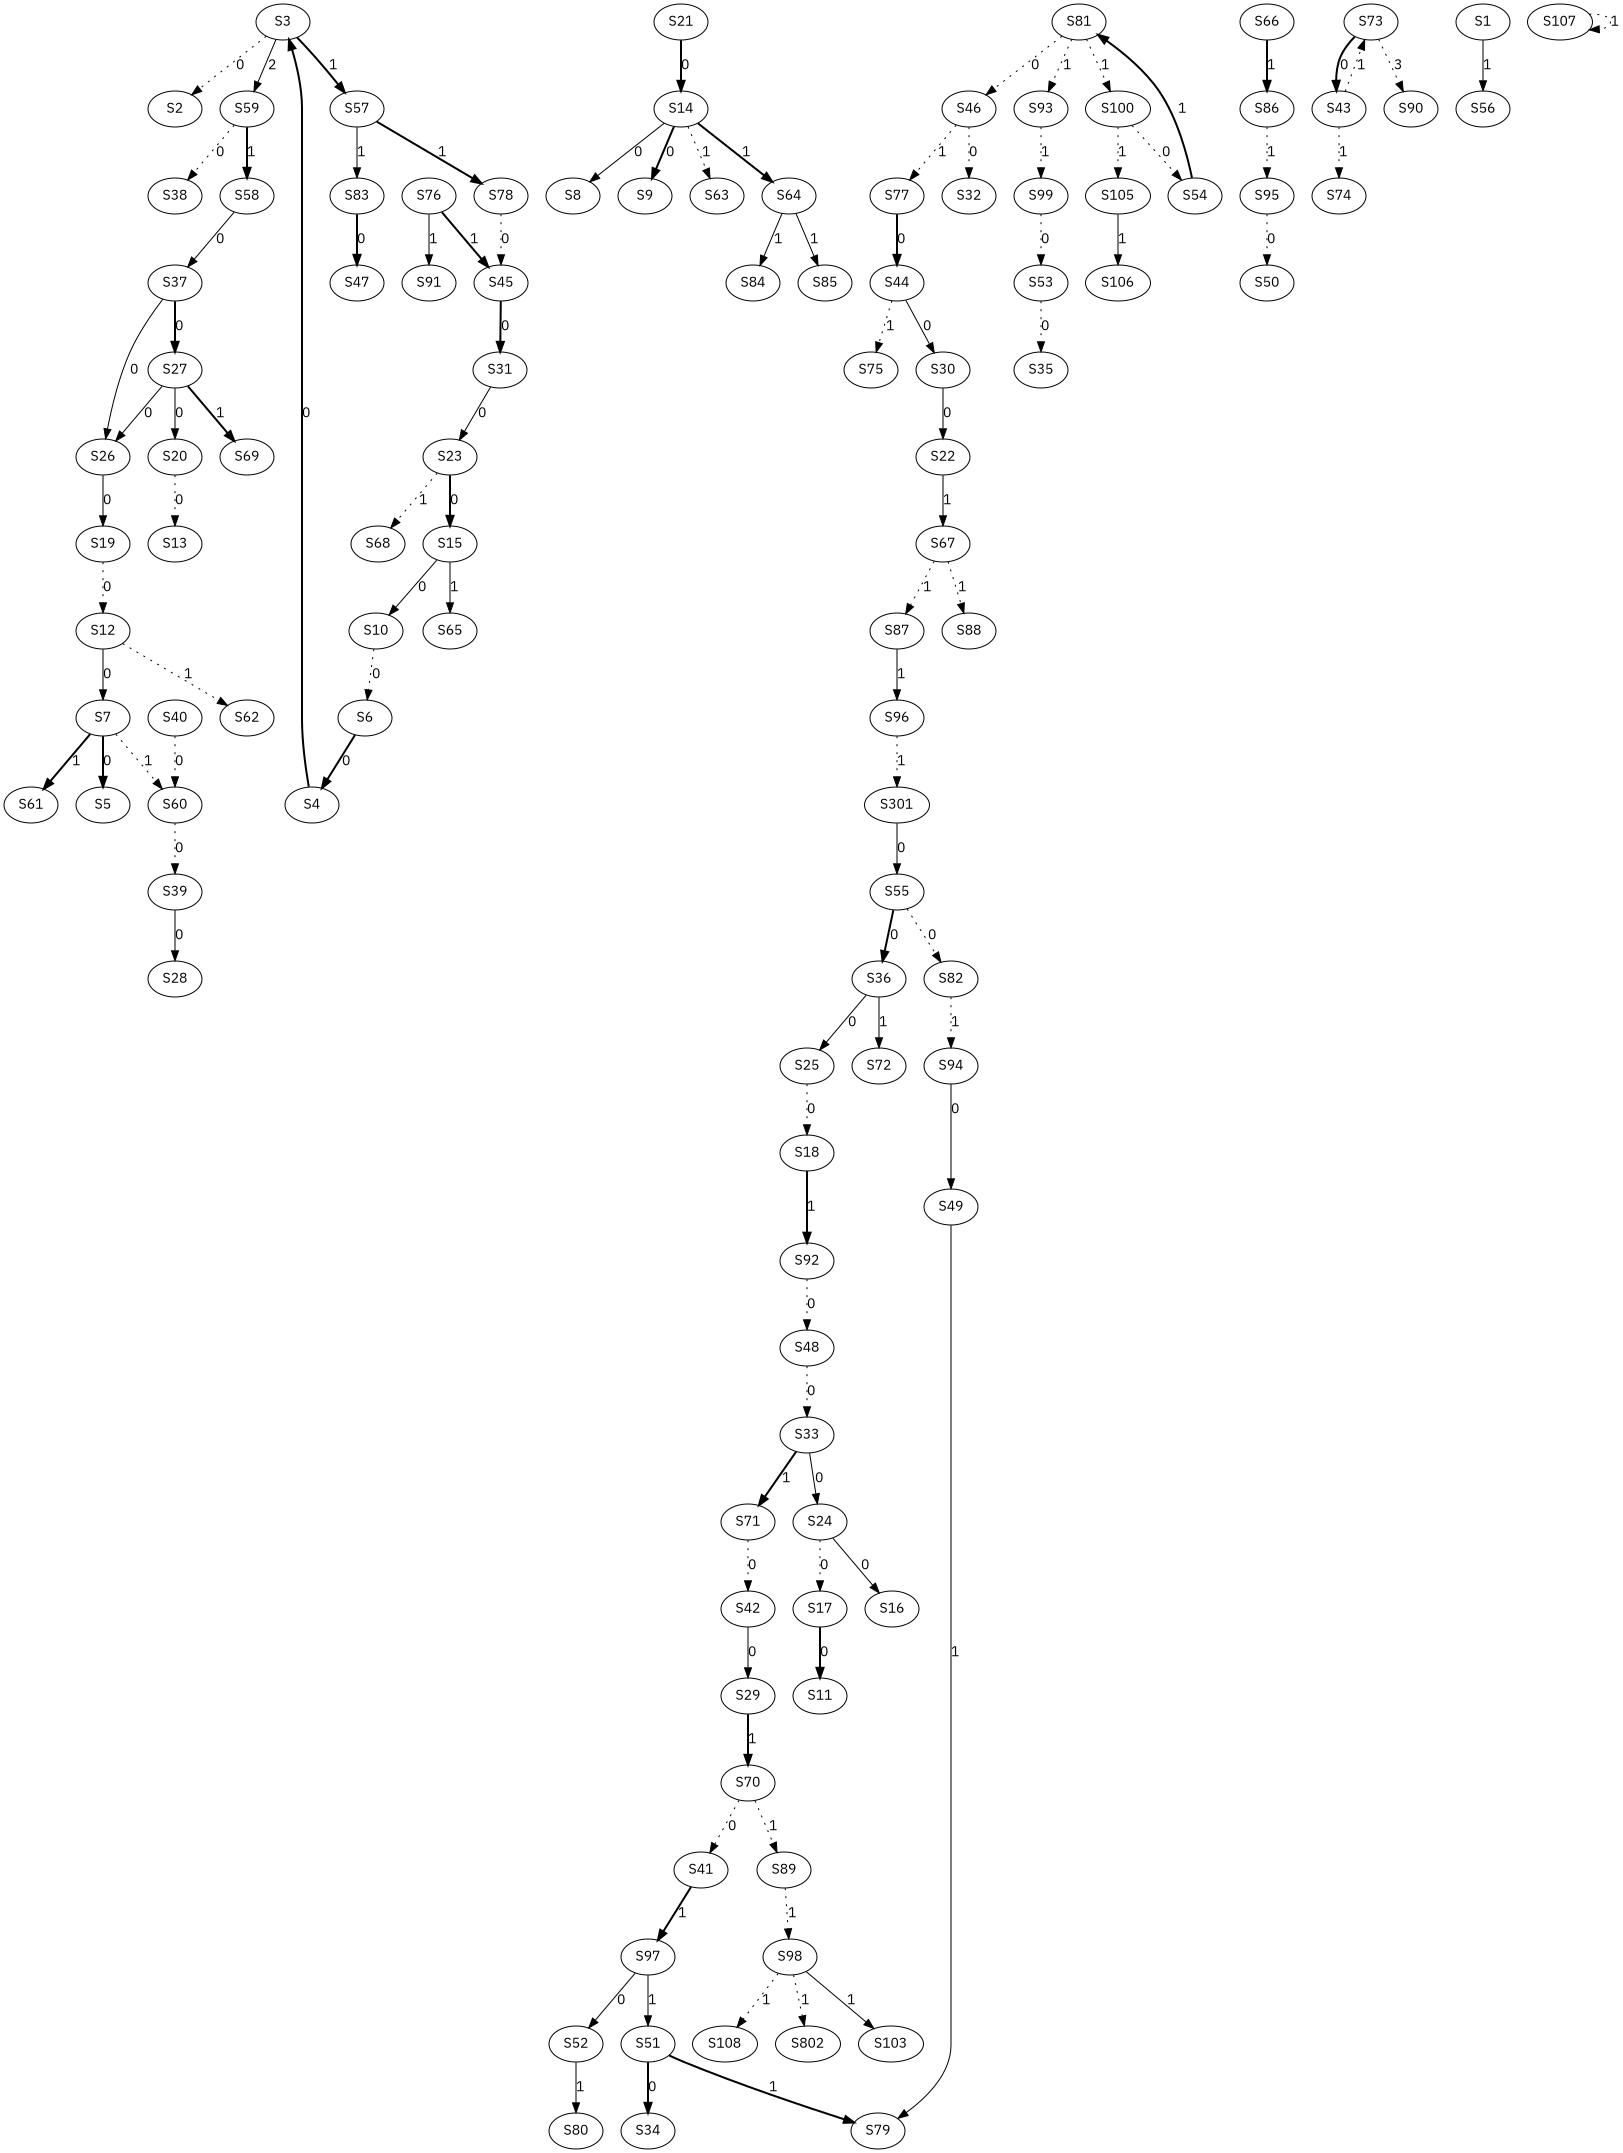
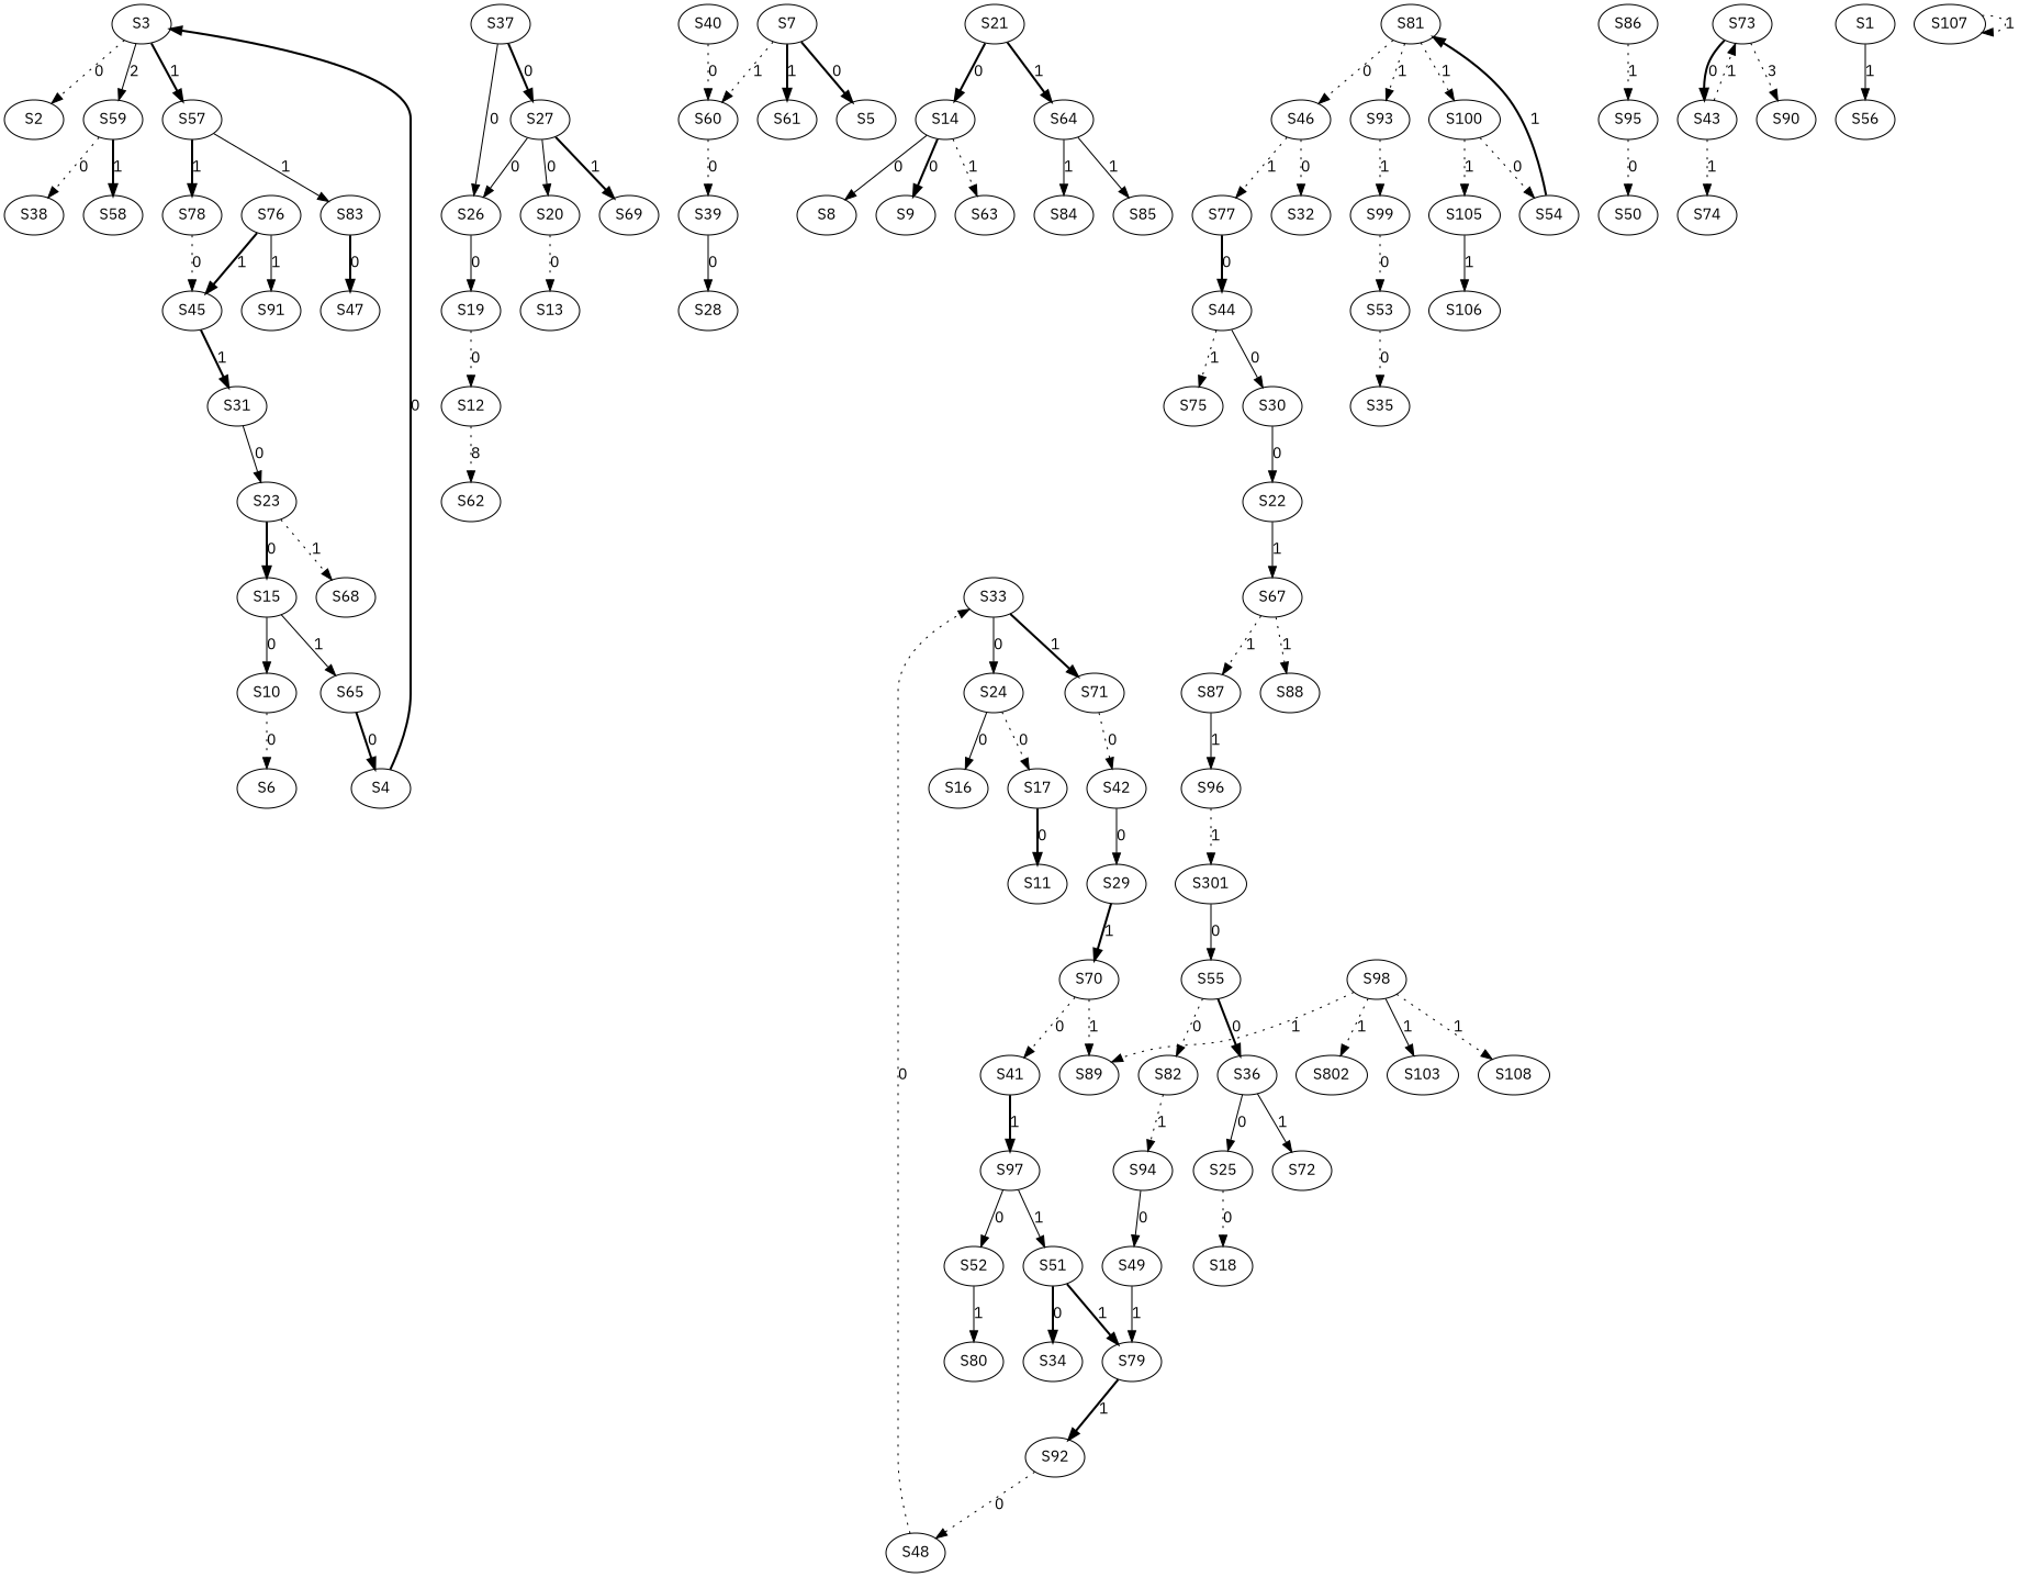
  strict digraph {
    fontname="IBM Plex Sans"
    node [fontname="IBM Plex Sans"]
    edge [fontname="IBM Plex Sans" style=dotted]
    S3
    S2
    S59
    S57
    S58
    S37
    S38
    S78
    S83
    S4
    S6
    S7
    S5
    S60
    S61
    S39
    S10
    S12
    S62
    S14
    S8
    S9
    S63
    S64
    S84
    S85
    S15
    S65
    S17
    S11
    S19
    S20
    S13
-   S66
    S86
    S21
    S23
    S68
    S24
    S16
    S25
    S18
    S26
    S27
    S69
    S30
    S22
    S67
    S87
    S88
    S31
    S33
    S71
    S42
    S36
    S72
    S28
    S29
    S70
    S41
    S89
    S44
    S75
    S45
    S76
    S91
    S46
    S32
    S77
    S48
    S51
    S34
    S79
    S92
    S53
    S35
    S55
    S82
    S94
    S40
    S97
    S98
    S73
    S43
    S90
    S74
    S81
    S93
    S100
    S99
    S47
    S49
    S95
    S50
    S52
    S80
    S54
    S105
    S106
    n100 [label=S301]
    S1
    S56
    S96
    n104 [label=S802]
    S103
    n106 [label=S108]
    S107
    S3 -> S2 [label=0]
    S3 -> S59 [label=2 style=solid]
    S3 -> S57 [label=1 style=bold]
    S59 -> S58 [label=1 style=bold]
    S59 -> S38 [label=0]
    S57 -> S78 [label=1 style=bold]
    S57 -> S83 [label=1 style=solid]
-   S58 -> S37 [label=0 style=solid]
    S37 -> S26 [label=0 style=solid]
    S37 -> S27 [label=0 style=bold]
    S78 -> S45 [label=0]
    S83 -> S47 [label=0 style=bold]
    S4 -> S3 [label=0 style=bold]
-   S6 -> S4 [label=0 style=bold]
+   S65 -> S4 [label=0 style=bold]
    S7 -> S5 [label=0 style=bold]
    S7 -> S60 [label=1]
    S7 -> S61 [label=1 style=bold]
    S60 -> S39 [label=0]
    S39 -> S28 [label=0 style=solid]
    S10 -> S6 [label=0]
-   S12 -> S7 [label=0 style=solid]
-   S12 -> S62 [label=1]
+   S12 -> S62 [label=8]
    S14 -> S8 [label=0 style=solid]
    S14 -> S9 [label=0 style=bold]
    S14 -> S63 [label=1]
-   S14 -> S64 [label=1 style=bold]
+   S21 -> S64 [label=1 style=bold]
    S64 -> S84 [label=1 style=solid]
    S64 -> S85 [label=1 style=solid]
    S15 -> S10 [label=0 style=solid]
    S15 -> S65 [label=1 style=solid]
    S17 -> S11 [label=0 style=bold]
    S19 -> S12 [label=0]
    S20 -> S13 [label=0]
-   S66 -> S86 [label=1 style=bold]
    S86 -> S95 [label=1]
    S21 -> S14 [label=0 style=bold]
    S23 -> S15 [label=0 style=bold]
    S23 -> S68 [label=1]
    S24 -> S17 [label=0]
    S24 -> S16 [label=0 style=solid]
    S25 -> S18 [label=0]
    S26 -> S19 [label=0 style=solid]
    S27 -> S20 [label=0 style=solid]
    S27 -> S26 [label=0 style=solid]
    S27 -> S69 [label=1 style=bold]
    S30 -> S22 [label=0 style=solid]
    S22 -> S67 [label=1 style=solid]
    S67 -> S87 [label=1]
    S67 -> S88 [label=1]
    S87 -> S96 [label=1 style=solid]
    S31 -> S23 [label=0 style=solid]
    S33 -> S24 [label=0 style=solid]
    S33 -> S71 [label=1 style=bold]
    S71 -> S42 [label=0]
    S42 -> S29 [label=0 style=solid]
    S36 -> S25 [label=0 style=solid]
    S36 -> S72 [label=1 style=solid]
    S29 -> S70 [label=1 style=bold]
    S70 -> S41 [label=0]
    S70 -> S89 [label=1]
    S41 -> S97 [label=1 style=bold]
-   S89 -> S98 [label=1]
+   S98 -> S89 [label=1]
    S44 -> S30 [label=0 style=solid]
    S44 -> S75 [label=1]
-   S45 -> S31 [label=0 style=bold]
+   S45 -> S31 [label=1 style=bold]
    S76 -> S45 [label=1 style=bold]
    S76 -> S91 [label=1 style=solid]
    S46 -> S32 [label=0]
    S46 -> S77 [label=1]
    S77 -> S44 [label=0 style=bold]
    S48 -> S33 [label=0]
    S51 -> S34 [label=0 style=bold]
    S51 -> S79 [label=1 style=bold]
-   S18 -> S92 [label=1 style=bold]
+   S79 -> S92 [label=1 style=bold]
    S92 -> S48 [label=0]
    S53 -> S35 [label=0]
    S55 -> S36 [label=0 style=bold]
    S55 -> S82 [label=0]
    S82 -> S94 [label=1]
    S94 -> S49 [label=0 style=solid]
    S40 -> S60 [label=0]
    S97 -> S51 [label=1 style=solid]
    S97 -> S52 [label=0 style=solid]
    S98 -> n104 [label=1]
    S98 -> S103 [label=1 style=solid]
    S98 -> n106 [label=1]
    S73 -> S43 [label=0 style=bold]
    S73 -> S90 [label=3]
    S43 -> S73 [label=1]
    S43 -> S74 [label=1]
    S81 -> S46 [label=0]
    S81 -> S93 [label=1]
    S81 -> S100 [label=1]
    S93 -> S99 [label=1]
    S100 -> S54 [label=0]
    S100 -> S105 [label=1]
    S99 -> S53 [label=0]
    S49 -> S79 [label=1 style=solid]
    S95 -> S50 [label=0]
    S52 -> S80 [label=1 style=solid]
    S54 -> S81 [label=1 style=bold]
    S105 -> S106 [label=1 style=solid]
    n100 -> S55 [label=0 style=solid]
    S1 -> S56 [label=1 style=solid]
    S96 -> n100 [label=1]
    S107 -> S107 [label=1]
  }
